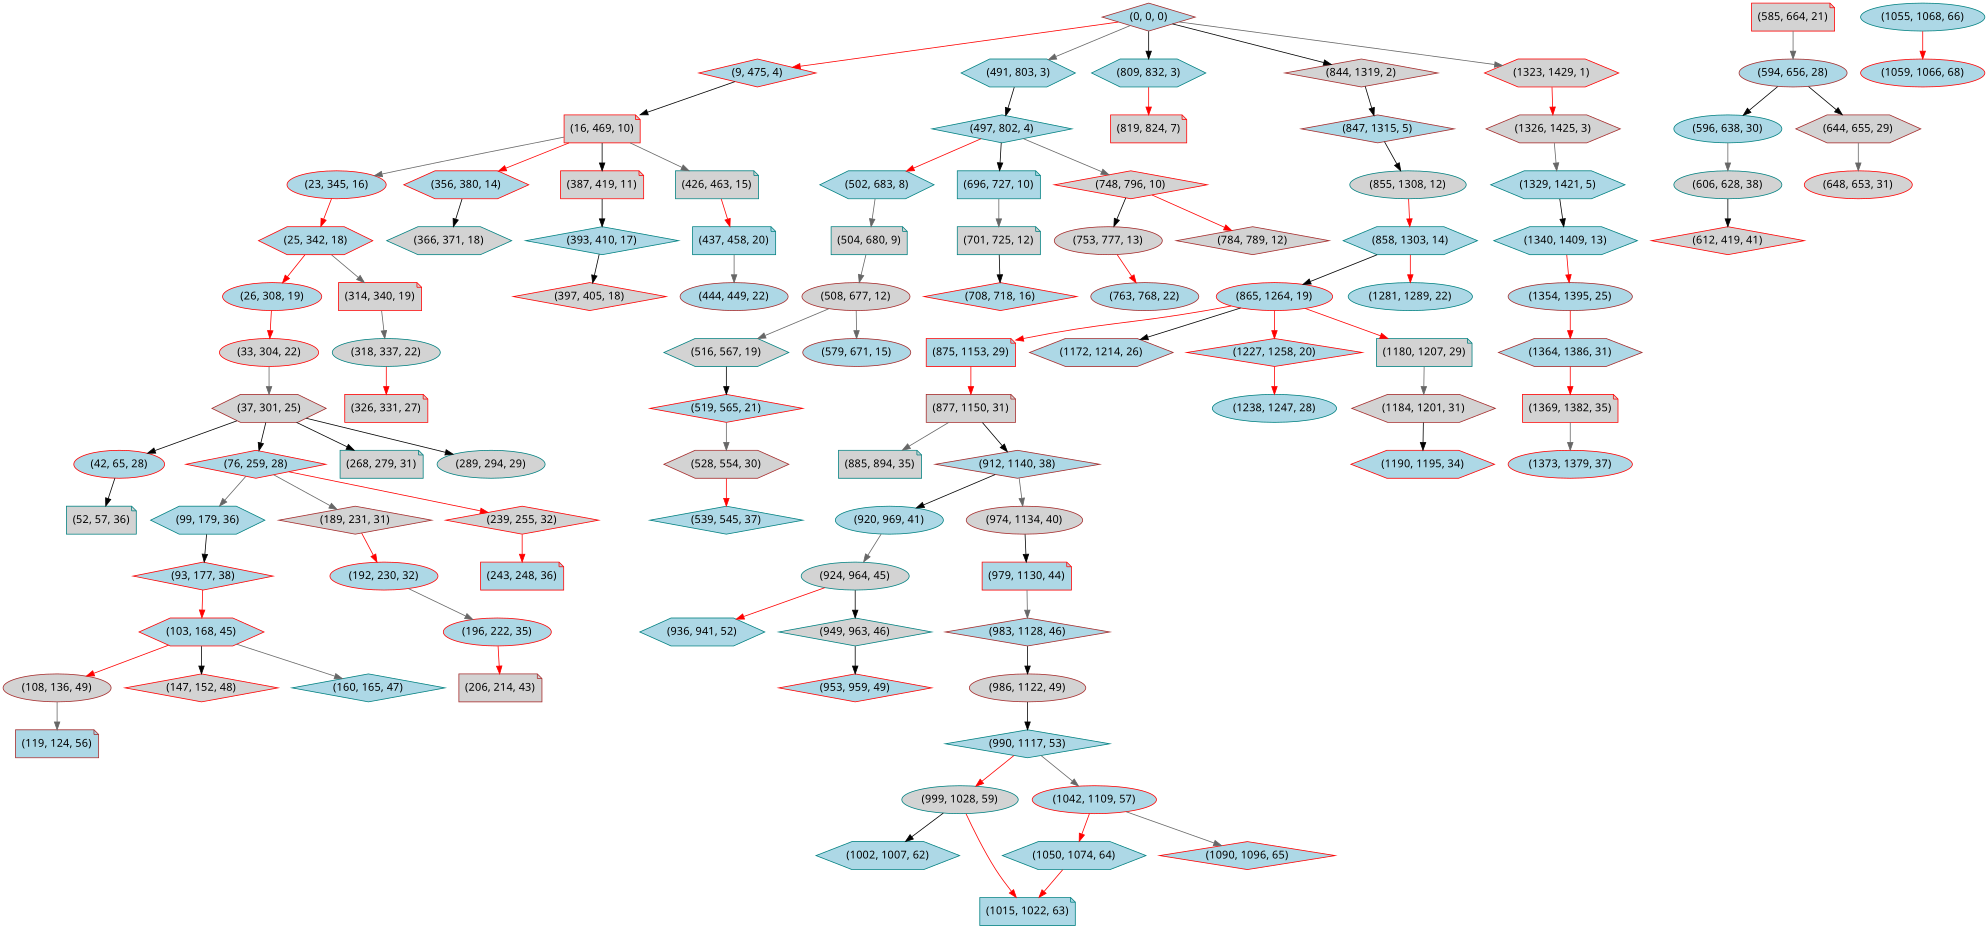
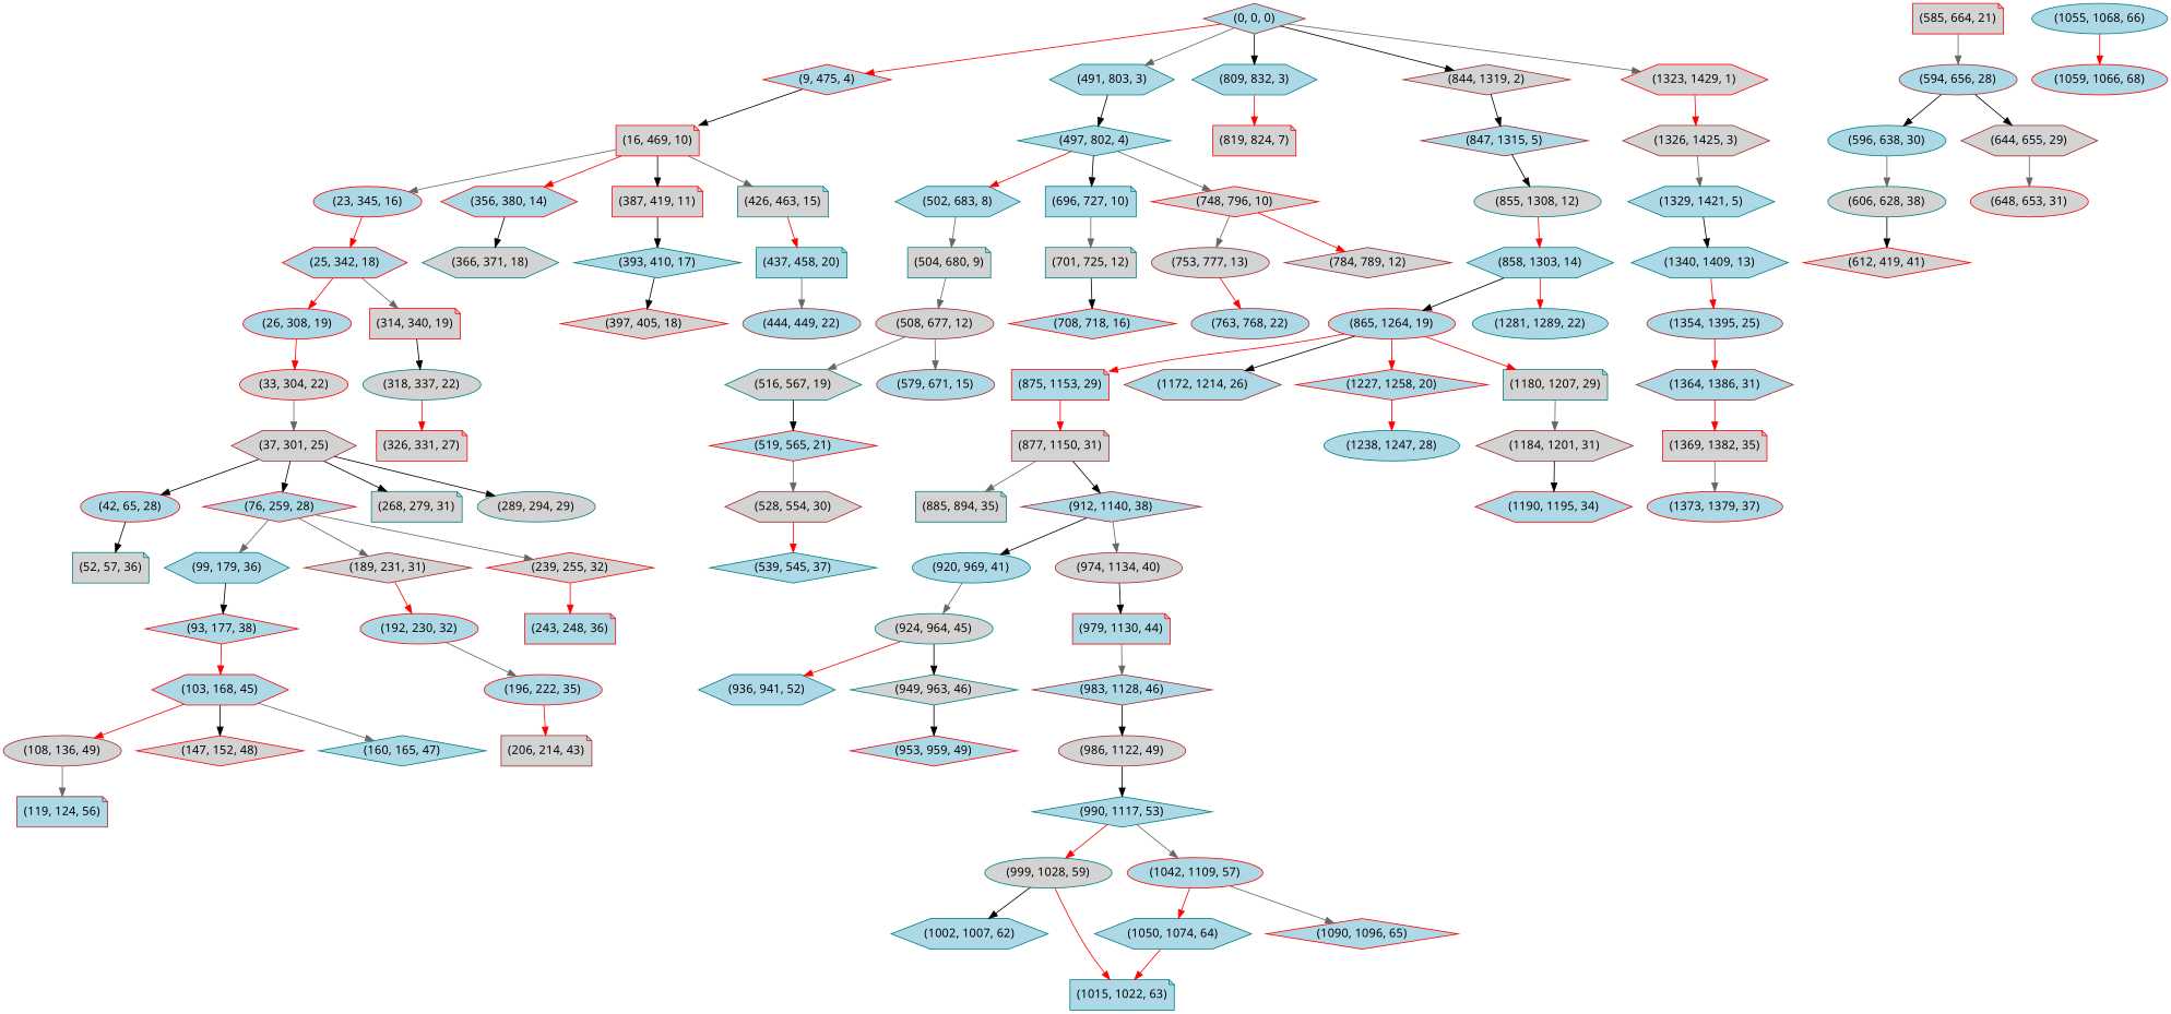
  digraph {
    fontname="Noto Sans"
    node [color=red fillcolor=lightblue fontname="Noto Sans" shape=ellipse style=filled]
    edge [color=black fontname="Noto Sans"]
    "(0, 0, 0)" [color=brown shape=diamond]
    "(9, 475, 4)" [shape=diamond]
    "(491, 803, 3)" [color=teal shape=hexagon]
    "(809, 832, 3)" [color=teal shape=hexagon]
    "(844, 1319, 2)" [color=brown fillcolor=lightgrey shape=diamond]
    "(1323, 1429, 1)" [fillcolor=lightgrey shape=hexagon]
    "(16, 469, 10)" [fillcolor=lightgrey shape=note]
    "(497, 802, 4)" [color=teal shape=diamond]
    "(819, 824, 7)" [fillcolor=lightgrey shape=note]
    "(847, 1315, 5)" [color=brown shape=diamond]
    "(1326, 1425, 3)" [color=brown fillcolor=lightgrey shape=hexagon]
    "(23, 345, 16)"
    "(356, 380, 14)" [shape=hexagon]
    "(387, 419, 11)" [fillcolor=lightgrey shape=note]
    "(426, 463, 15)" [color=teal fillcolor=lightgrey shape=note]
    "(25, 342, 18)" [shape=hexagon]
    "(366, 371, 18)" [color=teal fillcolor=lightgrey shape=hexagon]
    "(393, 410, 17)" [color=teal shape=diamond]
    "(437, 458, 20)" [color=teal shape=note]
    "(26, 308, 19)"
    "(314, 340, 19)" [fillcolor=lightgrey shape=note]
    "(33, 304, 22)" [fillcolor=lightgrey]
    "(318, 337, 22)" [color=teal fillcolor=lightgrey]
    "(37, 301, 25)" [color=brown fillcolor=lightgrey shape=hexagon]
    "(42, 65, 28)"
    "(76, 259, 28)" [shape=diamond]
    "(268, 279, 31)" [color=teal fillcolor=lightgrey shape=note]
    "(289, 294, 29)" [color=teal fillcolor=lightgrey]
    "(52, 57, 36)" [color=teal fillcolor=lightgrey shape=note]
    n30 [color=teal label="(99, 179, 36)" shape=hexagon]
    "(189, 231, 31)" [color=brown fillcolor=lightgrey shape=diamond]
    "(239, 255, 32)" [fillcolor=lightgrey shape=diamond]
    "(93, 177, 38)" [shape=diamond]
    "(192, 230, 32)"
    "(243, 248, 36)" [shape=note]
    "(103, 168, 45)" [shape=hexagon]
    "(108, 136, 49)" [color=brown fillcolor=lightgrey]
    "(147, 152, 48)" [fillcolor=lightgrey shape=diamond]
    "(160, 165, 47)" [color=teal shape=diamond]
    "(119, 124, 56)" [color=brown shape=note]
    "(196, 222, 35)"
    "(206, 214, 43)" [color=brown fillcolor=lightgrey shape=note]
    "(326, 331, 27)" [fillcolor=lightgrey shape=note]
    "(397, 405, 18)" [fillcolor=lightgrey shape=diamond]
    "(444, 449, 22)" [color=brown]
    "(502, 683, 8)" [color=teal shape=hexagon]
    "(696, 727, 10)" [color=teal shape=note]
    "(748, 796, 10)" [fillcolor=lightgrey shape=diamond]
    "(504, 680, 9)" [color=teal fillcolor=lightgrey shape=note]
    "(701, 725, 12)" [color=teal fillcolor=lightgrey shape=note]
    "(753, 777, 13)" [color=brown fillcolor=lightgrey]
    "(784, 789, 12)" [color=brown fillcolor=lightgrey shape=diamond]
    "(508, 677, 12)" [color=brown fillcolor=lightgrey]
    "(516, 567, 19)" [color=teal fillcolor=lightgrey shape=hexagon]
    "(579, 671, 15)" [color=brown]
    "(519, 565, 21)" [shape=diamond]
    "(528, 554, 30)" [color=brown fillcolor=lightgrey shape=hexagon]
    "(539, 545, 37)" [color=teal shape=diamond]
    "(585, 664, 21)" [fillcolor=lightgrey shape=note]
    "(594, 656, 28)" [color=brown]
    "(596, 638, 30)" [color=teal]
    "(644, 655, 29)" [color=brown fillcolor=lightgrey shape=hexagon]
    "(606, 628, 38)" [color=teal fillcolor=lightgrey]
    "(648, 653, 31)" [fillcolor=lightgrey]
    n65 [fillcolor=lightgrey label="(612, 419, 41)" shape=diamond]
    "(708, 718, 16)" [shape=diamond]
    "(763, 768, 22)" [color=brown]
    "(855, 1308, 12)" [color=teal fillcolor=lightgrey]
    "(858, 1303, 14)" [color=teal shape=hexagon]
    "(865, 1264, 19)"
    "(1281, 1289, 22)" [color=teal]
    "(875, 1153, 29)" [shape=note]
    "(1172, 1214, 26)" [color=brown shape=hexagon]
    "(1227, 1258, 20)" [shape=diamond]
    "(1180, 1207, 29)" [color=teal fillcolor=lightgrey shape=note]
    "(877, 1150, 31)" [color=brown fillcolor=lightgrey shape=note]
    "(1238, 1247, 28)" [color=teal]
    "(885, 894, 35)" [color=teal fillcolor=lightgrey shape=note]
    "(912, 1140, 38)" [color=brown shape=diamond]
    "(920, 969, 41)" [color=teal]
    "(974, 1134, 40)" [color=brown fillcolor=lightgrey]
    "(924, 964, 45)" [color=teal fillcolor=lightgrey]
    "(979, 1130, 44)" [shape=note]
    "(936, 941, 52)" [color=teal shape=hexagon]
    "(949, 963, 46)" [color=teal fillcolor=lightgrey shape=diamond]
    "(953, 959, 49)" [shape=diamond]
    "(983, 1128, 46)" [color=brown shape=diamond]
    "(986, 1122, 49)" [color=brown fillcolor=lightgrey]
    "(990, 1117, 53)" [color=teal shape=diamond]
    "(999, 1028, 59)" [color=teal fillcolor=lightgrey]
    "(1042, 1109, 57)"
    "(1002, 1007, 62)" [color=teal shape=hexagon]
    "(1015, 1022, 63)" [color=teal shape=note]
    "(1050, 1074, 64)" [color=teal shape=hexagon]
    "(1090, 1096, 65)" [shape=diamond]
    "(1055, 1068, 66)" [color=teal]
    "(1059, 1066, 68)"
    "(1184, 1201, 31)" [color=brown fillcolor=lightgrey shape=hexagon]
    "(1190, 1195, 34)" [shape=hexagon]
    "(1329, 1421, 5)" [color=teal shape=hexagon]
    "(1340, 1409, 13)" [color=teal shape=hexagon]
    "(1354, 1395, 25)" [color=brown]
    "(1364, 1386, 31)" [color=brown shape=hexagon]
    "(1369, 1382, 35)" [fillcolor=lightgrey shape=note]
    "(1373, 1379, 37)"
    "(0, 0, 0)" -> "(9, 475, 4)" [color=red]
    "(0, 0, 0)" -> "(491, 803, 3)" [color=gray40]
    "(0, 0, 0)" -> "(809, 832, 3)"
    "(0, 0, 0)" -> "(844, 1319, 2)"
    "(0, 0, 0)" -> "(1323, 1429, 1)" [color=gray40]
    "(9, 475, 4)" -> "(16, 469, 10)"
    "(491, 803, 3)" -> "(497, 802, 4)"
    "(809, 832, 3)" -> "(819, 824, 7)" [color=red]
    "(844, 1319, 2)" -> "(847, 1315, 5)"
    "(1323, 1429, 1)" -> "(1326, 1425, 3)" [color=red]
    "(16, 469, 10)" -> "(23, 345, 16)" [color=gray40]
    "(16, 469, 10)" -> "(356, 380, 14)" [color=red]
    "(16, 469, 10)" -> "(387, 419, 11)"
    "(16, 469, 10)" -> "(426, 463, 15)" [color=gray40]
    "(497, 802, 4)" -> "(502, 683, 8)" [color=red]
    "(497, 802, 4)" -> "(696, 727, 10)"
    "(497, 802, 4)" -> "(748, 796, 10)" [color=gray40]
    "(847, 1315, 5)" -> "(855, 1308, 12)"
    "(1326, 1425, 3)" -> "(1329, 1421, 5)" [color=gray40]
    "(23, 345, 16)" -> "(25, 342, 18)" [color=red]
    "(356, 380, 14)" -> "(366, 371, 18)"
    "(387, 419, 11)" -> "(393, 410, 17)"
    "(426, 463, 15)" -> "(437, 458, 20)" [color=red]
    "(25, 342, 18)" -> "(26, 308, 19)" [color=red]
    "(25, 342, 18)" -> "(314, 340, 19)" [color=gray40]
    "(393, 410, 17)" -> "(397, 405, 18)"
    "(437, 458, 20)" -> "(444, 449, 22)" [color=gray40]
    "(26, 308, 19)" -> "(33, 304, 22)" [color=red]
-   "(314, 340, 19)" -> "(318, 337, 22)" [color=gray40]
+   "(314, 340, 19)" -> "(318, 337, 22)"
    "(33, 304, 22)" -> "(37, 301, 25)" [color=gray40]
    "(318, 337, 22)" -> "(326, 331, 27)" [color=red]
    "(37, 301, 25)" -> "(42, 65, 28)"
    "(37, 301, 25)" -> "(76, 259, 28)"
    "(37, 301, 25)" -> "(268, 279, 31)"
    "(37, 301, 25)" -> "(289, 294, 29)"
    "(42, 65, 28)" -> "(52, 57, 36)"
    "(76, 259, 28)" -> n30 [color=gray40]
    "(76, 259, 28)" -> "(189, 231, 31)" [color=gray40]
-   "(76, 259, 28)" -> "(239, 255, 32)" [color=red]
+   "(76, 259, 28)" -> "(239, 255, 32)" [color=gray40]
    n30 -> "(93, 177, 38)"
    "(189, 231, 31)" -> "(192, 230, 32)" [color=red]
    "(239, 255, 32)" -> "(243, 248, 36)" [color=red]
    "(93, 177, 38)" -> "(103, 168, 45)" [color=red]
    "(192, 230, 32)" -> "(196, 222, 35)" [color=gray40]
    "(103, 168, 45)" -> "(108, 136, 49)" [color=red]
    "(103, 168, 45)" -> "(147, 152, 48)"
    "(103, 168, 45)" -> "(160, 165, 47)" [color=gray40]
    "(108, 136, 49)" -> "(119, 124, 56)" [color=gray40]
    "(196, 222, 35)" -> "(206, 214, 43)" [color=red]
    "(502, 683, 8)" -> "(504, 680, 9)" [color=gray40]
    "(696, 727, 10)" -> "(701, 725, 12)" [color=gray40]
-   "(748, 796, 10)" -> "(753, 777, 13)"
+   "(748, 796, 10)" -> "(753, 777, 13)" [color=gray40]
    "(748, 796, 10)" -> "(784, 789, 12)" [color=red]
    "(504, 680, 9)" -> "(508, 677, 12)" [color=gray40]
    "(701, 725, 12)" -> "(708, 718, 16)"
    "(753, 777, 13)" -> "(763, 768, 22)" [color=red]
    "(508, 677, 12)" -> "(516, 567, 19)" [color=gray40]
    "(508, 677, 12)" -> "(579, 671, 15)" [color=gray40]
    "(516, 567, 19)" -> "(519, 565, 21)"
    "(519, 565, 21)" -> "(528, 554, 30)" [color=gray40]
    "(528, 554, 30)" -> "(539, 545, 37)" [color=red]
    "(585, 664, 21)" -> "(594, 656, 28)" [color=gray40]
    "(594, 656, 28)" -> "(596, 638, 30)"
    "(594, 656, 28)" -> "(644, 655, 29)"
    "(596, 638, 30)" -> "(606, 628, 38)" [color=gray40]
    "(644, 655, 29)" -> "(648, 653, 31)" [color=gray40]
    "(606, 628, 38)" -> n65
    "(855, 1308, 12)" -> "(858, 1303, 14)" [color=red]
    "(858, 1303, 14)" -> "(865, 1264, 19)"
    "(858, 1303, 14)" -> "(1281, 1289, 22)" [color=red]
    "(865, 1264, 19)" -> "(875, 1153, 29)" [color=red]
    "(865, 1264, 19)" -> "(1172, 1214, 26)"
    "(865, 1264, 19)" -> "(1227, 1258, 20)" [color=red]
    "(865, 1264, 19)" -> "(1180, 1207, 29)" [color=red]
    "(875, 1153, 29)" -> "(877, 1150, 31)" [color=red]
    "(1227, 1258, 20)" -> "(1238, 1247, 28)" [color=red]
    "(1180, 1207, 29)" -> "(1184, 1201, 31)" [color=gray40]
    "(877, 1150, 31)" -> "(885, 894, 35)" [color=gray40]
    "(877, 1150, 31)" -> "(912, 1140, 38)"
    "(912, 1140, 38)" -> "(920, 969, 41)"
    "(912, 1140, 38)" -> "(974, 1134, 40)" [color=gray40]
    "(920, 969, 41)" -> "(924, 964, 45)" [color=gray40]
    "(974, 1134, 40)" -> "(979, 1130, 44)"
    "(924, 964, 45)" -> "(936, 941, 52)" [color=red]
    "(924, 964, 45)" -> "(949, 963, 46)"
    "(979, 1130, 44)" -> "(983, 1128, 46)" [color=gray40]
    "(949, 963, 46)" -> "(953, 959, 49)"
    "(983, 1128, 46)" -> "(986, 1122, 49)"
    "(986, 1122, 49)" -> "(990, 1117, 53)"
    "(990, 1117, 53)" -> "(999, 1028, 59)" [color=red]
    "(990, 1117, 53)" -> "(1042, 1109, 57)" [color=gray40]
    "(999, 1028, 59)" -> "(1002, 1007, 62)"
    "(999, 1028, 59)" -> "(1015, 1022, 63)" [color=red]
    "(1042, 1109, 57)" -> "(1050, 1074, 64)" [color=red]
    "(1042, 1109, 57)" -> "(1090, 1096, 65)" [color=gray40]
    "(1050, 1074, 64)" -> "(1015, 1022, 63)" [color=red]
    "(1055, 1068, 66)" -> "(1059, 1066, 68)" [color=red]
    "(1184, 1201, 31)" -> "(1190, 1195, 34)"
    "(1329, 1421, 5)" -> "(1340, 1409, 13)"
    "(1340, 1409, 13)" -> "(1354, 1395, 25)" [color=red]
    "(1354, 1395, 25)" -> "(1364, 1386, 31)" [color=red]
    "(1364, 1386, 31)" -> "(1369, 1382, 35)" [color=red]
    "(1369, 1382, 35)" -> "(1373, 1379, 37)" [color=gray40]
  }
